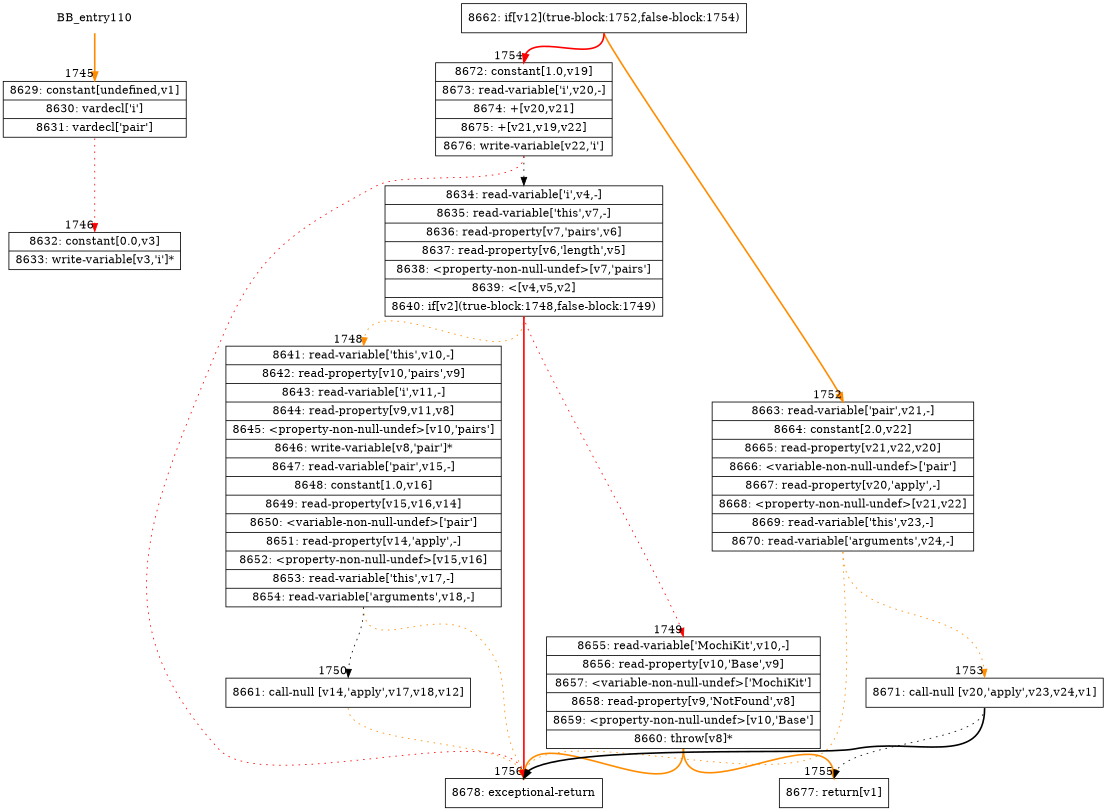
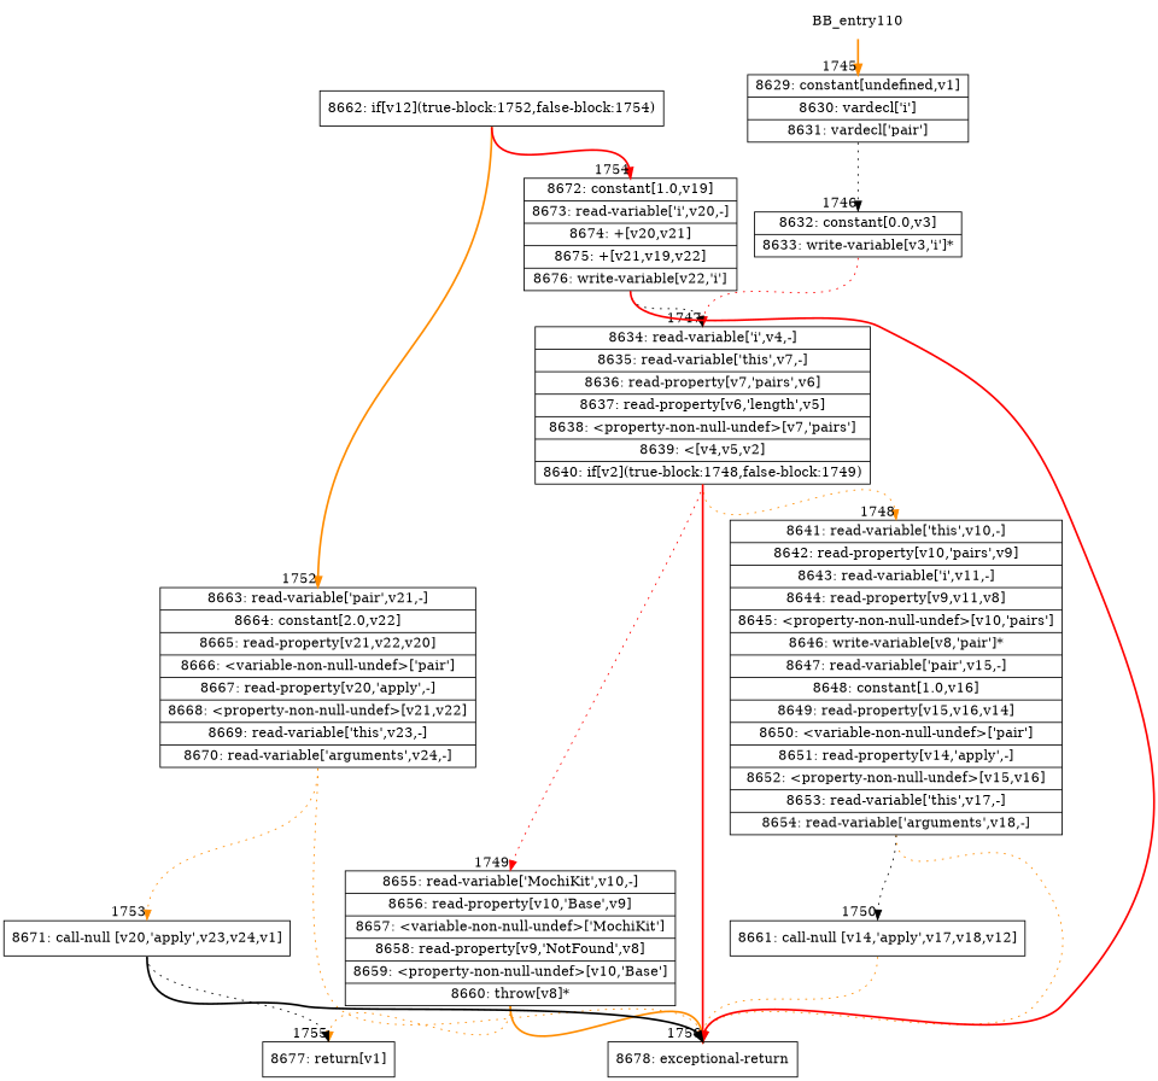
  digraph {
    rankdir=TD
    node [shape=record]
    edge [color=darkorange headport=n style=dotted tailport=s]
    n1 [label=BB_entry110 shape=none]
    n2 [label="{8629: constant[undefined,v1]|8630: vardecl['i']|8631: vardecl['pair']}"]
    n3 [label="{8632: constant[0.0,v3]|8633: write-variable[v3,'i']*}"]
    n4 [label="{8634: read-variable['i',v4,-]|8635: read-variable['this',v7,-]|8636: read-property[v7,'pairs',v6]|8637: read-property[v6,'length',v5]|8638: \<property-non-null-undef\>[v7,'pairs']|8639: \<[v4,v5,v2]|8640: if[v2](true-block:1748,false-block:1749)}"]
    n5 [label="{8641: read-variable['this',v10,-]|8642: read-property[v10,'pairs',v9]|8643: read-variable['i',v11,-]|8644: read-property[v9,v11,v8]|8645: \<property-non-null-undef\>[v10,'pairs']|8646: write-variable[v8,'pair']*|8647: read-variable['pair',v15,-]|8648: constant[1.0,v16]|8649: read-property[v15,v16,v14]|8650: \<variable-non-null-undef\>['pair']|8651: read-property[v14,'apply',-]|8652: \<property-non-null-undef\>[v15,v16]|8653: read-variable['this',v17,-]|8654: read-variable['arguments',v18,-]}"]
    n6 [label="{8655: read-variable['MochiKit',v10,-]|8656: read-property[v10,'Base',v9]|8657: \<variable-non-null-undef\>['MochiKit']|8658: read-property[v9,'NotFound',v8]|8659: \<property-non-null-undef\>[v10,'Base']|8660: throw[v8]*}"]
    n7 [label="{8678: exceptional-return}"]
    n8 [label="{8661: call-null [v14,'apply',v17,v18,v12]}"]
    n9 [label="{8677: return[v1]}"]
    n10 [label="{8662: if[v12](true-block:1752,false-block:1754)}"]
    n11 [label="{8663: read-variable['pair',v21,-]|8664: constant[2.0,v22]|8665: read-property[v21,v22,v20]|8666: \<variable-non-null-undef\>['pair']|8667: read-property[v20,'apply',-]|8668: \<property-non-null-undef\>[v21,v22]|8669: read-variable['this',v23,-]|8670: read-variable['arguments',v24,-]}"]
    n12 [label="{8672: constant[1.0,v19]|8673: read-variable['i',v20,-]|8674: +[v20,v21]|8675: +[v21,v19,v22]|8676: write-variable[v22,'i']}"]
    n13 [label="{8671: call-null [v20,'apply',v23,v24,v1]}"]
    n1 -> n2 [headlabel="    1745" style=bold]
-   n2 -> n3 [color=red headlabel="      1746"]
+   n2 -> n3 [color=black headlabel="      1746"]
+   n3 -> n4 [color=red headlabel="      1747"]
    n4 -> n5 [headlabel="      1748"]
    n4 -> n6 [color=red headlabel="      1749"]
    n4 -> n7 [color=red headlabel="      1756" style=bold]
    n5 -> n7
    n5 -> n8 [color=black headlabel="      1750"]
    n6 -> n7 [style=bold]
-   n6 -> n9 [headlabel="      1755" style=bold]
+   n6 -> n9 [headlabel="      1755"]
    n8 -> n7
    n10 -> n11 [headlabel="      1752" style=bold]
    n10 -> n12 [color=red headlabel="      1754" style=bold]
    n11 -> n7
    n11 -> n13 [headlabel="      1753"]
    n12 -> n4 [color=black]
-   n12 -> n7 [color=red]
+   n12 -> n7 [color=red style=bold]
    n13 -> n7 [color=black style=bold]
    n13 -> n9 [color=black]
  }
